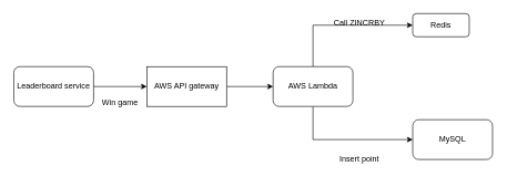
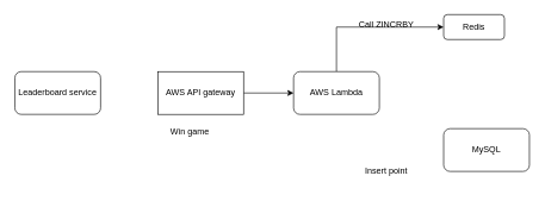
  <mxCell id="0" />
  <mxCell id="1" parent="0" />
- <mxCell id="2" style="edgeStyle=orthogonalEdgeStyle;rounded=0;orthogonalLoop=1;jettySize=auto;html=1;exitX=1;exitY=0.5;exitDx=0;exitDy=0;" edge="1" parent="1" source="3" target="5"><mxGeometry relative="1" as="geometry" /></mxCell>
  <mxCell id="3" value="Leaderboard service" style="rounded=1;whiteSpace=wrap;html=1;" vertex="1" parent="1"><mxGeometry x="20" y="100" width="120" height="60" as="geometry" /></mxCell>
  <mxCell id="4" style="edgeStyle=orthogonalEdgeStyle;rounded=0;orthogonalLoop=1;jettySize=auto;html=1;exitX=1;exitY=0.5;exitDx=0;exitDy=0;entryX=0;entryY=0.5;entryDx=0;entryDy=0;" edge="1" parent="1" source="5" target="8"><mxGeometry relative="1" as="geometry" /></mxCell>
  <mxCell id="5" value="AWS API gateway" style="whiteSpace=wrap;html=1;rounded=0;" vertex="1" parent="1"><mxGeometry x="220" y="100" width="120" height="60" as="geometry" /></mxCell>
  <mxCell id="6" style="edgeStyle=orthogonalEdgeStyle;rounded=0;orthogonalLoop=1;jettySize=auto;html=1;exitX=0.5;exitY=0;exitDx=0;exitDy=0;entryX=0;entryY=0.5;entryDx=0;entryDy=0;" edge="1" parent="1" source="8" target="9"><mxGeometry relative="1" as="geometry" /></mxCell>
- <mxCell id="7" style="edgeStyle=orthogonalEdgeStyle;rounded=0;orthogonalLoop=1;jettySize=auto;html=1;exitX=0.5;exitY=1;exitDx=0;exitDy=0;entryX=0;entryY=0.5;entryDx=0;entryDy=0;" edge="1" parent="1" source="8" target="10"><mxGeometry relative="1" as="geometry" /></mxCell>
  <mxCell id="8" value="AWS Lambda" style="rounded=1;whiteSpace=wrap;html=1;" vertex="1" parent="1"><mxGeometry x="410" y="100" width="120" height="60" as="geometry" /></mxCell>
  <mxCell id="9" value="Redis" style="rounded=1;whiteSpace=wrap;html=1;" vertex="1" parent="1"><mxGeometry x="620" y="20" width="85" height="35" as="geometry" /></mxCell>
  <mxCell id="10" value="MySQL" style="rounded=1;whiteSpace=wrap;html=1;" vertex="1" parent="1"><mxGeometry x="620" y="180" width="120" height="60" as="geometry" /></mxCell>
- <mxCell id="11" value="Win game" style="text;html=1;align=center;verticalAlign=middle;whiteSpace=wrap;rounded=0;" vertex="1" parent="1"><mxGeometry x="140" y="140" width="80" height="30" as="geometry" /></mxCell>
+ <mxCell id="11" value="Win game" style="text;html=1;align=center;verticalAlign=middle;whiteSpace=wrap;rounded=0;" vertex="1" parent="1"><mxGeometry x="225" y="170" width="80" height="30" as="geometry" /></mxCell>
  <mxCell id="12" value="Call ZINCRBY" style="text;html=1;align=center;verticalAlign=middle;whiteSpace=wrap;rounded=0;" vertex="1" parent="1"><mxGeometry x="500" y="20" width="80" height="30" as="geometry" /></mxCell>
  <mxCell id="13" value="Insert point" style="text;html=1;align=center;verticalAlign=middle;whiteSpace=wrap;rounded=0;" vertex="1" parent="1"><mxGeometry x="500" y="220" width="80" height="40" as="geometry" /></mxCell>
